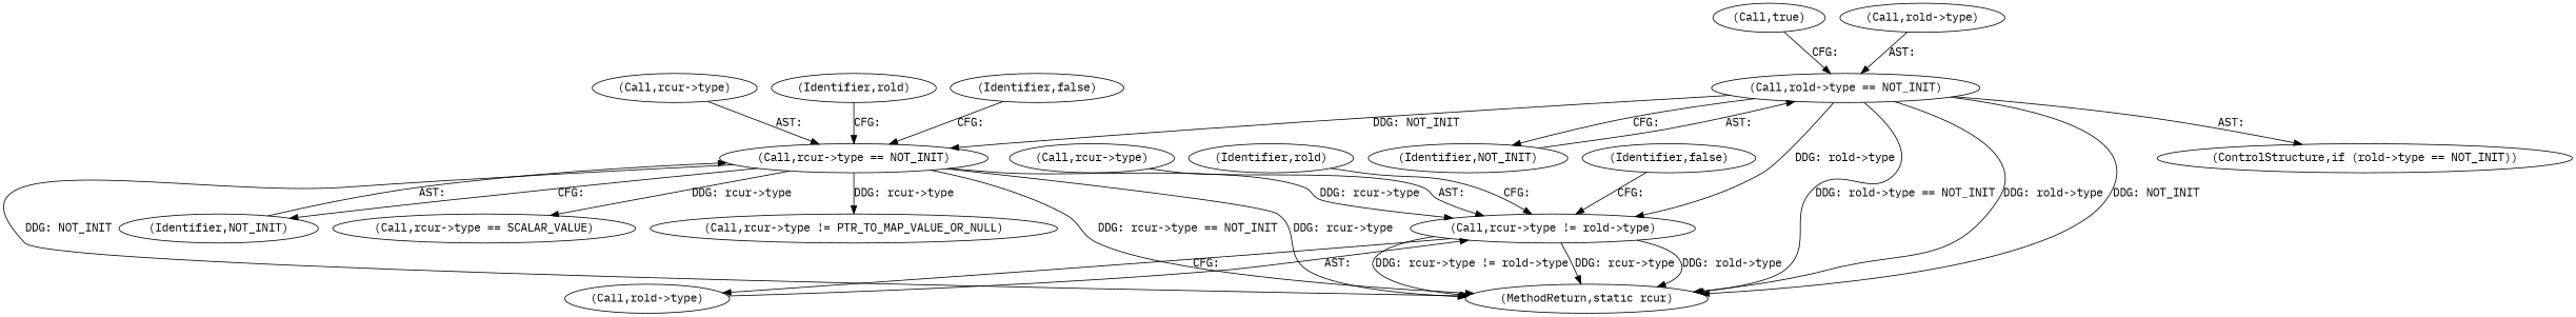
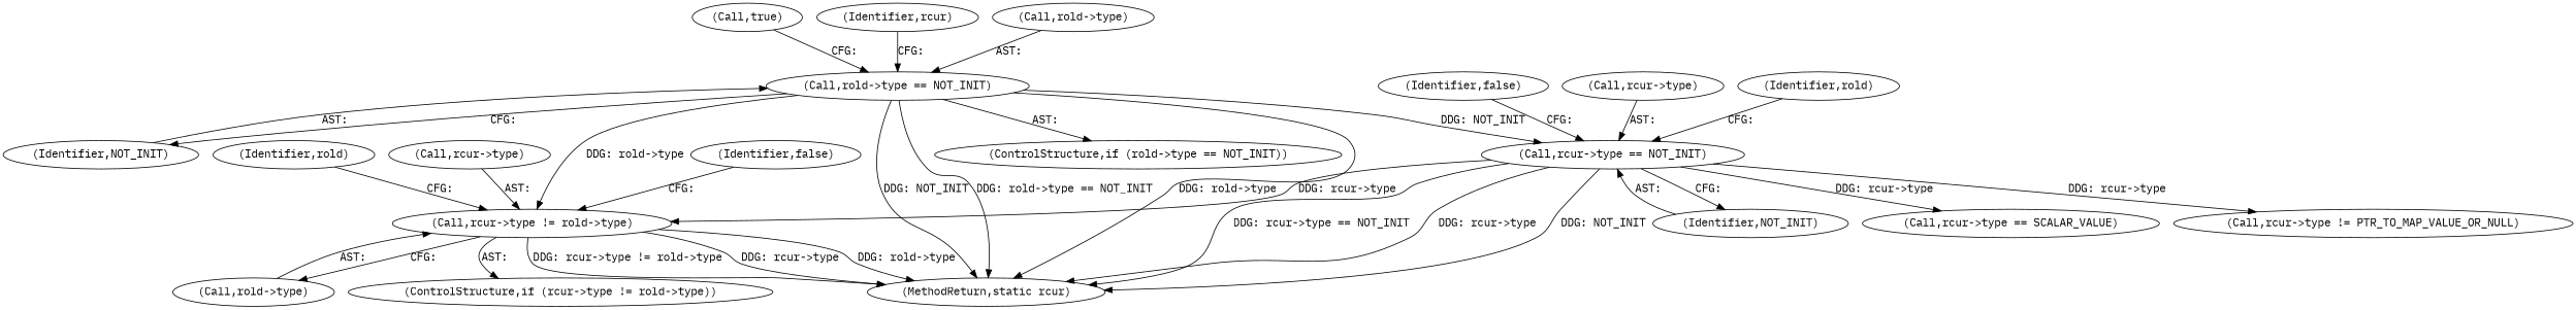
  digraph {
    fontname="IBM Plex Mono"
    node [fontname="IBM Plex Mono"]
    edge [fontname="IBM Plex Mono"]
    n1 [label="(Call,rcur->type != rold->type)"]
    n2 [label="(MethodReturn,static rcur)"]
    n3 [label="(Call,rold->type)"]
+   n4 [label="(ControlStructure,if (rcur->type != rold->type))"]
    n5 [label="(Call,rcur->type == NOT_INIT)"]
    n6 [label="(Identifier,NOT_INIT)"]
    n7 [label="(Call,rcur->type == SCALAR_VALUE)"]
    n8 [label="(Call,rcur->type != PTR_TO_MAP_VALUE_OR_NULL)"]
    n9 [label="(Call,rold->type == NOT_INIT)"]
    n10 [label="(ControlStructure,if (rold->type == NOT_INIT))"]
    n11 [label="(Identifier,NOT_INIT)"]
    n12 [label="(Identifier,false)"]
    n13 [label="(Call,true)"]
+   n14 [label="(Identifier,rcur)"]
    n15 [label="(Call,rcur->type)"]
    n16 [label="(Identifier,rold)"]
    n17 [label="(Identifier,rold)"]
    n18 [label="(Call,rcur->type)"]
    n19 [label="(Call,rold->type)"]
    n20 [label="(Identifier,false)"]
    n1 -> n2 [label="DDG: rcur->type != rold->type"]
    n1 -> n2 [label="DDG: rcur->type"]
    n1 -> n2 [label="DDG: rold->type"]
    n1 -> n3 [label="CFG: "]
+   n1 -> n4 [label="AST: "]
    n3 -> n1 [label="AST: "]
    n5 -> n1 [label="DDG: rcur->type"]
    n5 -> n2 [label="DDG: rcur->type == NOT_INIT"]
    n5 -> n2 [label="DDG: rcur->type"]
    n5 -> n2 [label="DDG: NOT_INIT"]
    n5 -> n6 [label="CFG: "]
    n5 -> n7 [label="DDG: rcur->type"]
    n5 -> n8 [label="DDG: rcur->type"]
    n6 -> n5 [label="AST: "]
    n9 -> n1 [label="DDG: rold->type"]
    n9 -> n2 [label="DDG: rold->type"]
    n9 -> n2 [label="DDG: NOT_INIT"]
    n9 -> n2 [label="DDG: rold->type == NOT_INIT"]
    n9 -> n5 [label="DDG: NOT_INIT"]
    n9 -> n10 [label="AST: "]
    n9 -> n11 [label="CFG: "]
    n11 -> n9 [label="AST: "]
    n12 -> n1 [label="CFG: "]
    n13 -> n9 [label="CFG: "]
+   n14 -> n9 [label="CFG: "]
    n15 -> n5 [label="AST: "]
    n16 -> n1 [label="CFG: "]
    n17 -> n5 [label="CFG: "]
    n18 -> n1 [label="AST: "]
    n19 -> n9 [label="AST: "]
    n20 -> n5 [label="CFG: "]
  }
